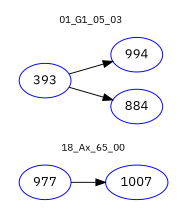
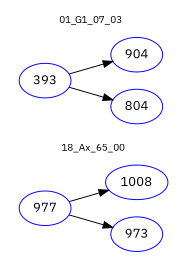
  digraph {
    fontname="IBM Plex Sans"
    rankdir=LR
    node [color=blue fontname="IBM Plex Sans"]
    edge [color=black fontname="IBM Plex Sans"]
    n1 [label=977]
-   n3 [label=1007]
+   n2 [label=973]
+   n3 [label=1008]
    n4 [label=393]
-   n5 [label=884]
-   n6 [label=994]
+   n5 [label=804]
+   n6 [label=904]
    subgraph cluster_1 {
      color=white
      fontsize=10
      label="18_Ax_65_00"
      n1
+     n2
      n3
    }
    subgraph cluster_2 {
      color=white
      fontsize=10
-     label="01_G1_05_03"
+     label="01_G1_07_03"
      n4
      n5
      n6
    }
+   n1 -> n2
    n1 -> n3
    n4 -> n5
    n4 -> n6
  }
